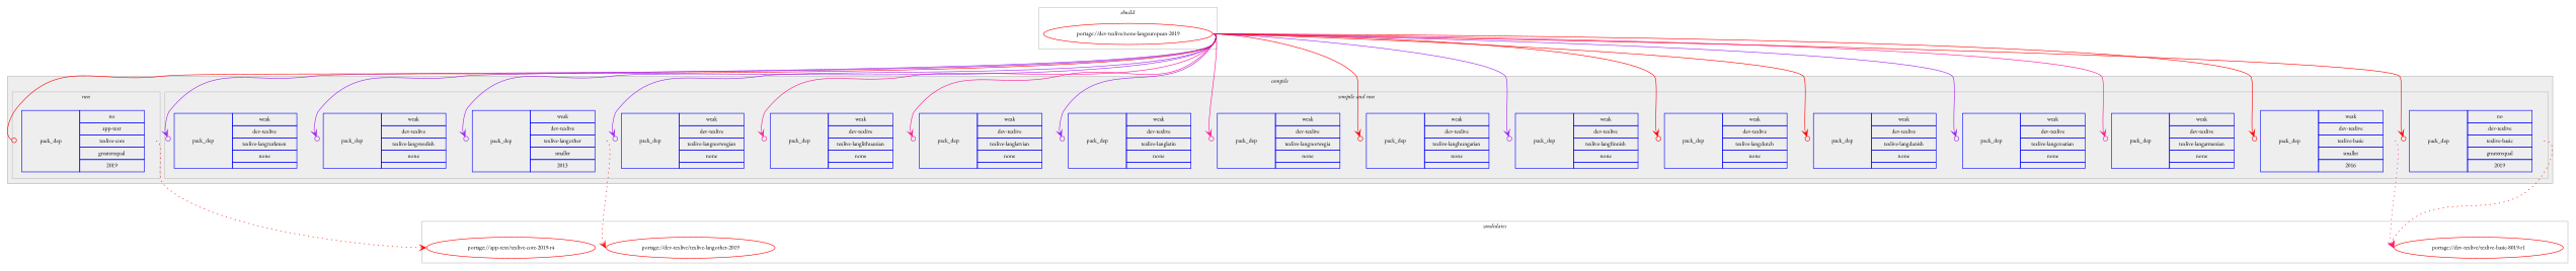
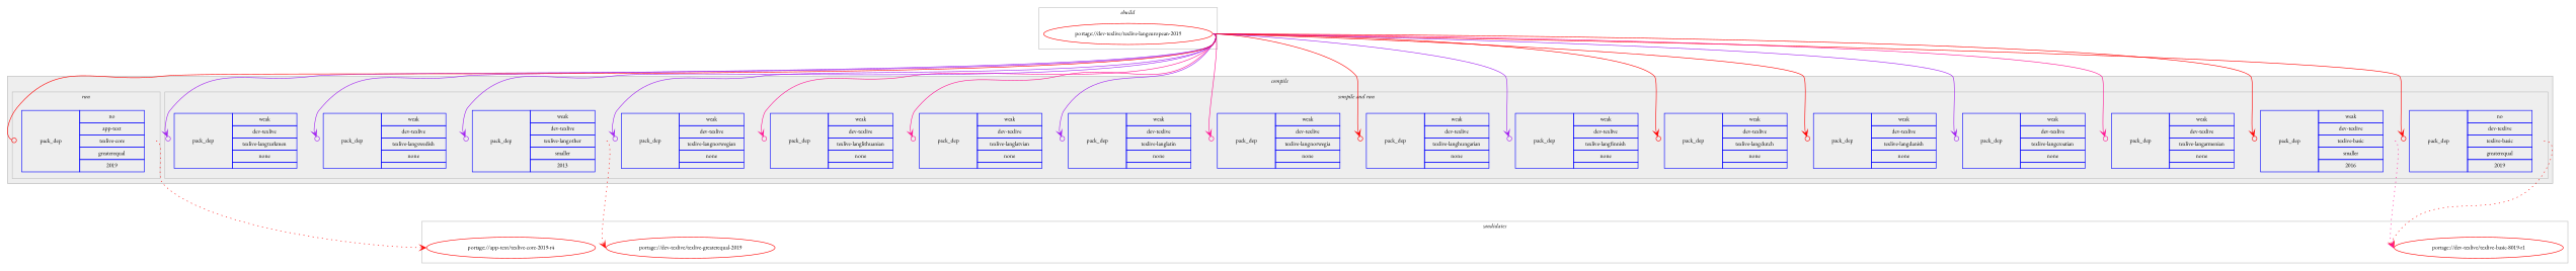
  digraph {
    compound=true
    concentrate=true
    fontname="EB Garamond"
    fontsize=10
    newrank=true
    rankdir=TB
    ranksep=1.5
    node [color=blue fontname="EB Garamond" fontsize=10 shape=none]
    edge [arrowhead=odotvee color=red fontname="EB Garamond" headport=w style=solid tailport=e weight=20]
-   n1 [color=red label="portage://dev-texlive/none-langeuropean-2019" width=4 shape=""]
+   n1 [color=red label="portage://dev-texlive/texlive-langeuropean-2019" width=4 shape=""]
    n2 [label=<<TABLE BORDER="0" CELLBORDER="1" CELLSPACING="0" CELLPADDING="4" WIDTH="220"><TR><TD ROWSPAN="6" CELLPADDING="30">pack_dep</TD></TR><TR><TD WIDTH="110">no</TD></TR><TR><TD>dev-texlive</TD></TR><TR><TD>texlive-basic</TD></TR><TR><TD>greaterequal</TD></TR><TR><TD>2019</TD></TR></TABLE>>]
    n3 [label=<<TABLE BORDER="0" CELLBORDER="1" CELLSPACING="0" CELLPADDING="4" WIDTH="220"><TR><TD ROWSPAN="6" CELLPADDING="30">pack_dep</TD></TR><TR><TD WIDTH="110">weak</TD></TR><TR><TD>dev-texlive</TD></TR><TR><TD>texlive-basic</TD></TR><TR><TD>smaller</TD></TR><TR><TD>2016</TD></TR></TABLE>>]
    n4 [label=<<TABLE BORDER="0" CELLBORDER="1" CELLSPACING="0" CELLPADDING="4" WIDTH="220"><TR><TD ROWSPAN="6" CELLPADDING="30">pack_dep</TD></TR><TR><TD WIDTH="110">weak</TD></TR><TR><TD>dev-texlive</TD></TR><TR><TD>texlive-langarmenian</TD></TR><TR><TD>none</TD></TR><TR><TD></TD></TR></TABLE>>]
    n5 [label=<<TABLE BORDER="0" CELLBORDER="1" CELLSPACING="0" CELLPADDING="4" WIDTH="220"><TR><TD ROWSPAN="6" CELLPADDING="30">pack_dep</TD></TR><TR><TD WIDTH="110">weak</TD></TR><TR><TD>dev-texlive</TD></TR><TR><TD>texlive-langcroatian</TD></TR><TR><TD>none</TD></TR><TR><TD></TD></TR></TABLE>>]
    n6 [label=<<TABLE BORDER="0" CELLBORDER="1" CELLSPACING="0" CELLPADDING="4" WIDTH="220"><TR><TD ROWSPAN="6" CELLPADDING="30">pack_dep</TD></TR><TR><TD WIDTH="110">weak</TD></TR><TR><TD>dev-texlive</TD></TR><TR><TD>texlive-langdanish</TD></TR><TR><TD>none</TD></TR><TR><TD></TD></TR></TABLE>>]
    n7 [label=<<TABLE BORDER="0" CELLBORDER="1" CELLSPACING="0" CELLPADDING="4" WIDTH="220"><TR><TD ROWSPAN="6" CELLPADDING="30">pack_dep</TD></TR><TR><TD WIDTH="110">weak</TD></TR><TR><TD>dev-texlive</TD></TR><TR><TD>texlive-langdutch</TD></TR><TR><TD>none</TD></TR><TR><TD></TD></TR></TABLE>>]
    n8 [label=<<TABLE BORDER="0" CELLBORDER="1" CELLSPACING="0" CELLPADDING="4" WIDTH="220"><TR><TD ROWSPAN="6" CELLPADDING="30">pack_dep</TD></TR><TR><TD WIDTH="110">weak</TD></TR><TR><TD>dev-texlive</TD></TR><TR><TD>texlive-langfinnish</TD></TR><TR><TD>none</TD></TR><TR><TD></TD></TR></TABLE>>]
    n9 [label=<<TABLE BORDER="0" CELLBORDER="1" CELLSPACING="0" CELLPADDING="4" WIDTH="220"><TR><TD ROWSPAN="6" CELLPADDING="30">pack_dep</TD></TR><TR><TD WIDTH="110">weak</TD></TR><TR><TD>dev-texlive</TD></TR><TR><TD>texlive-langhungarian</TD></TR><TR><TD>none</TD></TR><TR><TD></TD></TR></TABLE>>]
    n10 [label=<<TABLE BORDER="0" CELLBORDER="1" CELLSPACING="0" CELLPADDING="4" WIDTH="220"><TR><TD ROWSPAN="6" CELLPADDING="30">pack_dep</TD></TR><TR><TD WIDTH="110">weak</TD></TR><TR><TD>dev-texlive</TD></TR><TR><TD>texlive-langnorwegia</TD></TR><TR><TD>none</TD></TR><TR><TD></TD></TR></TABLE>>]
    n11 [label=<<TABLE BORDER="0" CELLBORDER="1" CELLSPACING="0" CELLPADDING="4" WIDTH="220"><TR><TD ROWSPAN="6" CELLPADDING="30">pack_dep</TD></TR><TR><TD WIDTH="110">weak</TD></TR><TR><TD>dev-texlive</TD></TR><TR><TD>texlive-langlatin</TD></TR><TR><TD>none</TD></TR><TR><TD></TD></TR></TABLE>>]
    n12 [label=<<TABLE BORDER="0" CELLBORDER="1" CELLSPACING="0" CELLPADDING="4" WIDTH="220"><TR><TD ROWSPAN="6" CELLPADDING="30">pack_dep</TD></TR><TR><TD WIDTH="110">weak</TD></TR><TR><TD>dev-texlive</TD></TR><TR><TD>texlive-langlatvian</TD></TR><TR><TD>none</TD></TR><TR><TD></TD></TR></TABLE>>]
    n13 [label=<<TABLE BORDER="0" CELLBORDER="1" CELLSPACING="0" CELLPADDING="4" WIDTH="220"><TR><TD ROWSPAN="6" CELLPADDING="30">pack_dep</TD></TR><TR><TD WIDTH="110">weak</TD></TR><TR><TD>dev-texlive</TD></TR><TR><TD>texlive-langlithuanian</TD></TR><TR><TD>none</TD></TR><TR><TD></TD></TR></TABLE>>]
    n14 [label=<<TABLE BORDER="0" CELLBORDER="1" CELLSPACING="0" CELLPADDING="4" WIDTH="220"><TR><TD ROWSPAN="6" CELLPADDING="30">pack_dep</TD></TR><TR><TD WIDTH="110">weak</TD></TR><TR><TD>dev-texlive</TD></TR><TR><TD>texlive-langnorwegian</TD></TR><TR><TD>none</TD></TR><TR><TD></TD></TR></TABLE>>]
    n15 [label=<<TABLE BORDER="0" CELLBORDER="1" CELLSPACING="0" CELLPADDING="4" WIDTH="220"><TR><TD ROWSPAN="6" CELLPADDING="30">pack_dep</TD></TR><TR><TD WIDTH="110">weak</TD></TR><TR><TD>dev-texlive</TD></TR><TR><TD>texlive-langother</TD></TR><TR><TD>smaller</TD></TR><TR><TD>2013</TD></TR></TABLE>>]
    n16 [label=<<TABLE BORDER="0" CELLBORDER="1" CELLSPACING="0" CELLPADDING="4" WIDTH="220"><TR><TD ROWSPAN="6" CELLPADDING="30">pack_dep</TD></TR><TR><TD WIDTH="110">weak</TD></TR><TR><TD>dev-texlive</TD></TR><TR><TD>texlive-langswedish</TD></TR><TR><TD>none</TD></TR><TR><TD></TD></TR></TABLE>>]
    n17 [label=<<TABLE BORDER="0" CELLBORDER="1" CELLSPACING="0" CELLPADDING="4" WIDTH="220"><TR><TD ROWSPAN="6" CELLPADDING="30">pack_dep</TD></TR><TR><TD WIDTH="110">weak</TD></TR><TR><TD>dev-texlive</TD></TR><TR><TD>texlive-langturkmen</TD></TR><TR><TD>none</TD></TR><TR><TD></TD></TR></TABLE>>]
    n18 [label=<<TABLE BORDER="0" CELLBORDER="1" CELLSPACING="0" CELLPADDING="4" WIDTH="220"><TR><TD ROWSPAN="6" CELLPADDING="30">pack_dep</TD></TR><TR><TD WIDTH="110">no</TD></TR><TR><TD>app-text</TD></TR><TR><TD>texlive-core</TD></TR><TR><TD>greaterequal</TD></TR><TR><TD>2019</TD></TR></TABLE>>]
    n19 [color=red label="portage://dev-texlive/texlive-basic-8019-r1" width=4 shape=""]
-   n20 [color=red label="portage://dev-texlive/texlive-langother-2019" width=4 shape=""]
+   n20 [color=red label="portage://dev-texlive/texlive-greaterequal-2019" width=4 shape=""]
    n21 [color=red label="portage://app-text/texlive-core-2019-r4" width=4 shape=""]
    subgraph cluster_1 {
      color=gray
      label=<<i>ebuild</i>>
      rank=same
      n1
    }
    subgraph cluster_2 {
      color=gray
      label=<<i>dependencies</i>>
      subgraph cluster_3 {
        color=gray
        fillcolor="#eeeeee"
        label=<<i>compile</i>>
        style=filled
      }
      subgraph cluster_4 {
        color=gray
        fillcolor="#eeeeee"
        label=<<i>compile and run</i>>
        style=filled
        subgraph sub_5 {
          color=gray
          fillcolor="#eeeeee"
          label=<<i>compile and run</i>>
          style=filled
          n2
        }
        subgraph sub_6 {
          color=gray
          fillcolor="#eeeeee"
          label=<<i>compile and run</i>>
          style=filled
          n3
        }
        subgraph sub_7 {
          color=gray
          fillcolor="#eeeeee"
          label=<<i>compile and run</i>>
          style=filled
          n4
        }
        subgraph sub_8 {
          color=gray
          fillcolor="#eeeeee"
          label=<<i>compile and run</i>>
          style=filled
          n5
        }
        subgraph sub_9 {
          color=gray
          fillcolor="#eeeeee"
          label=<<i>compile and run</i>>
          style=filled
          n6
        }
        subgraph sub_10 {
          color=gray
          fillcolor="#eeeeee"
          label=<<i>compile and run</i>>
          style=filled
          n7
        }
        subgraph sub_11 {
          color=gray
          fillcolor="#eeeeee"
          label=<<i>compile and run</i>>
          style=filled
          n8
        }
        subgraph sub_12 {
          color=gray
          fillcolor="#eeeeee"
          label=<<i>compile and run</i>>
          style=filled
          n9
        }
        subgraph sub_13 {
          color=gray
          fillcolor="#eeeeee"
          label=<<i>compile and run</i>>
          style=filled
          n10
        }
        subgraph sub_14 {
          color=gray
          fillcolor="#eeeeee"
          label=<<i>compile and run</i>>
          style=filled
          n11
        }
        subgraph sub_15 {
          color=gray
          fillcolor="#eeeeee"
          label=<<i>compile and run</i>>
          style=filled
          n12
        }
        subgraph sub_16 {
          color=gray
          fillcolor="#eeeeee"
          label=<<i>compile and run</i>>
          style=filled
          n13
        }
        subgraph sub_17 {
          color=gray
          fillcolor="#eeeeee"
          label=<<i>compile and run</i>>
          style=filled
          n14
        }
        subgraph sub_18 {
          color=gray
          fillcolor="#eeeeee"
          label=<<i>compile and run</i>>
          style=filled
          n15
        }
        subgraph sub_19 {
          color=gray
          fillcolor="#eeeeee"
          label=<<i>compile and run</i>>
          style=filled
          n16
        }
        subgraph sub_20 {
          color=gray
          fillcolor="#eeeeee"
          label=<<i>compile and run</i>>
          style=filled
          n17
        }
      }
      subgraph cluster_21 {
        color=gray
        fillcolor="#eeeeee"
        label=<<i>run</i>>
        style=filled
        subgraph sub_22 {
          color=gray
          fillcolor="#eeeeee"
          label=<<i>run</i>>
          style=filled
          n18
        }
      }
    }
    subgraph cluster_23 {
      color=gray
      label=<<i>candidates</i>>
      rank=same
      subgraph sub_24 {
        color=black
        label=<<i>candidates</i>>
        nodesep=1
        rank=same
        n19
      }
      subgraph sub_25 {
        color=black
        label=<<i>candidates</i>>
        nodesep=1
        rank=same
        n19
      }
      subgraph sub_26 {
        color=black
        label=<<i>candidates</i>>
        nodesep=1
        rank=same
      }
      subgraph sub_27 {
        color=black
        label=<<i>candidates</i>>
        nodesep=1
        rank=same
      }
      subgraph sub_28 {
        color=black
        label=<<i>candidates</i>>
        nodesep=1
        rank=same
      }
      subgraph sub_29 {
        color=black
        label=<<i>candidates</i>>
        nodesep=1
        rank=same
      }
      subgraph sub_30 {
        color=black
        label=<<i>candidates</i>>
        nodesep=1
        rank=same
      }
      subgraph sub_31 {
        color=black
        label=<<i>candidates</i>>
        nodesep=1
        rank=same
      }
      subgraph sub_32 {
        color=black
        label=<<i>candidates</i>>
        nodesep=1
        rank=same
      }
      subgraph sub_33 {
        color=black
        label=<<i>candidates</i>>
        nodesep=1
        rank=same
      }
      subgraph sub_34 {
        color=black
        label=<<i>candidates</i>>
        nodesep=1
        rank=same
      }
      subgraph sub_35 {
        color=black
        label=<<i>candidates</i>>
        nodesep=1
        rank=same
      }
      subgraph sub_36 {
        color=black
        label=<<i>candidates</i>>
        nodesep=1
        rank=same
      }
      subgraph sub_37 {
        color=black
        label=<<i>candidates</i>>
        nodesep=1
        rank=same
        n20
      }
      subgraph sub_38 {
        color=black
        label=<<i>candidates</i>>
        nodesep=1
        rank=same
      }
      subgraph sub_39 {
        color=black
        label=<<i>candidates</i>>
        nodesep=1
        rank=same
      }
      subgraph sub_40 {
        color=black
        label=<<i>candidates</i>>
        nodesep=1
        rank=same
        n21
      }
    }
    n1 -> n2
    n1 -> n3
    n1 -> n4 [color=deeppink]
    n1 -> n5 [color=purple]
    n1 -> n6
    n1 -> n7
    n1 -> n8 [color=purple]
    n1 -> n9
    n1 -> n10 [color=deeppink]
    n1 -> n11 [color=purple]
    n1 -> n12 [color=deeppink]
    n1 -> n13 [color=deeppink]
    n1 -> n14 [color=purple]
    n1 -> n15 [color=purple]
    n1 -> n16 [color=purple]
    n1 -> n17 [color=purple]
    n1 -> n18 [arrowhead=odot]
    n2 -> n19 [arrowhead=vee style=dotted weight=100]
    n3 -> n19 [arrowhead=vee color=deeppink style=dotted weight=100]
    n15 -> n20 [arrowhead=vee style=dotted weight=100]
    n18 -> n21 [arrowhead=vee style=dotted weight=100]
  }
